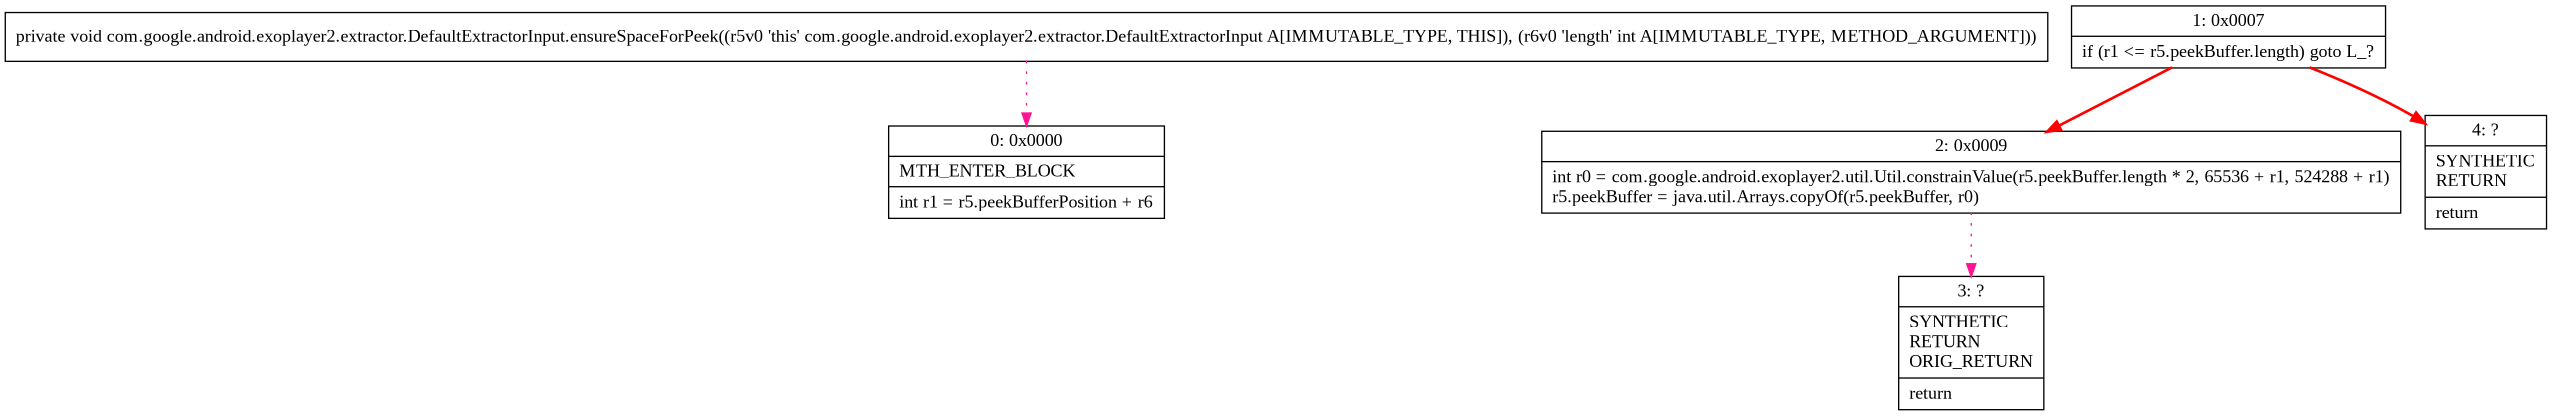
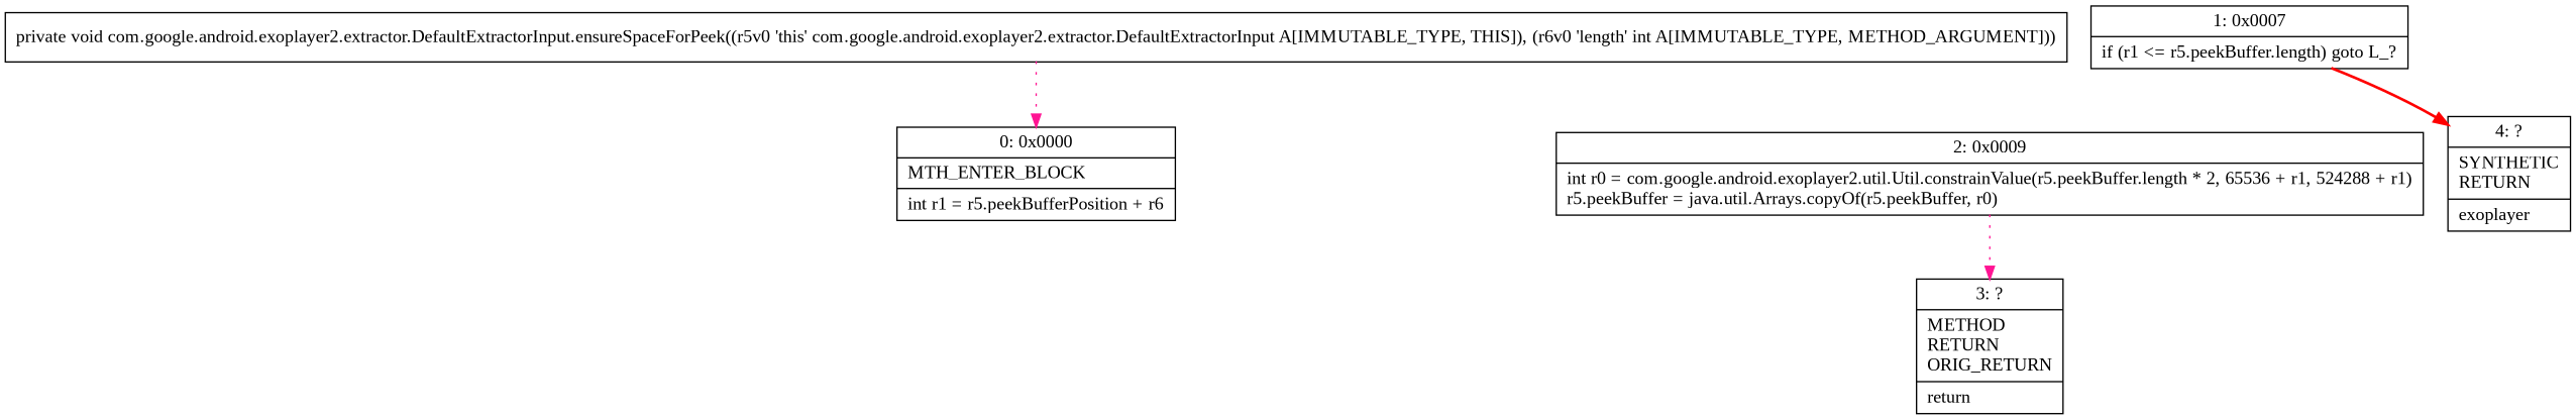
  digraph {
    fontname="Liberation Serif"
    node [fontname="Liberation Serif" shape=record]
    edge [color=red fontname="Liberation Serif" style=bold]
    n1 [label="{0\:\ 0x0000|MTH_ENTER_BLOCK\l|int r1 = r5.peekBufferPosition + r6\l}"]
    n2 [label="{1\:\ 0x0007|if (r1 \<= r5.peekBuffer.length) goto L_?\l}"]
    n3 [label="{2\:\ 0x0009|int r0 = com.google.android.exoplayer2.util.Util.constrainValue(r5.peekBuffer.length * 2, 65536 + r1, 524288 + r1)\lr5.peekBuffer = java.util.Arrays.copyOf(r5.peekBuffer, r0)\l}"]
-   n4 [label="{4\:\ ?|SYNTHETIC\lRETURN\l|return\l}"]
-   n5 [label="{3\:\ ?|SYNTHETIC\lRETURN\lORIG_RETURN\l|return\l}"]
+   n4 [label="{4\:\ ?|SYNTHETIC\lRETURN\l|exoplayer\l}"]
+   n5 [label="{3\:\ ?|METHOD\lRETURN\lORIG_RETURN\l|return\l}"]
    n6 [label="{private void com.google.android.exoplayer2.extractor.DefaultExtractorInput.ensureSpaceForPeek((r5v0 'this' com.google.android.exoplayer2.extractor.DefaultExtractorInput A[IMMUTABLE_TYPE, THIS]), (r6v0 'length' int A[IMMUTABLE_TYPE, METHOD_ARGUMENT])) }"]
-   n2 -> n3
    n2 -> n4
    n3 -> n5 [color=deeppink style=dotted]
    n6 -> n1 [color=deeppink style=dotted]
  }
